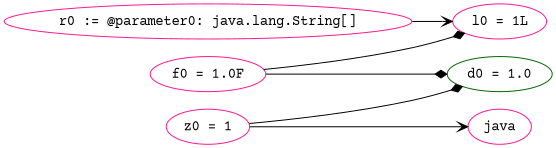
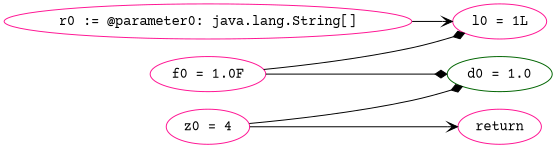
  digraph {
    fontname="Courier Prime"
    rankdir=LR
    node [color=deeppink fontname="Courier Prime"]
    edge [arrowhead=diamond fontname="Courier Prime"]
    "r0 := @parameter0: java.lang.String[]"
    "l0 = 1L"
    "f0 = 1.0F"
    "d0 = 1.0" [color=darkgreen]
-   "z0 = 1"
-   return [label=java]
+   "z0 = 1" [label="z0 = 4"]
+   return
    "r0 := @parameter0: java.lang.String[]" -> "l0 = 1L" [arrowhead=vee]
    "f0 = 1.0F" -> "l0 = 1L"
    "f0 = 1.0F" -> "d0 = 1.0"
    "z0 = 1" -> "d0 = 1.0"
    "z0 = 1" -> return [arrowhead=vee]
  }
